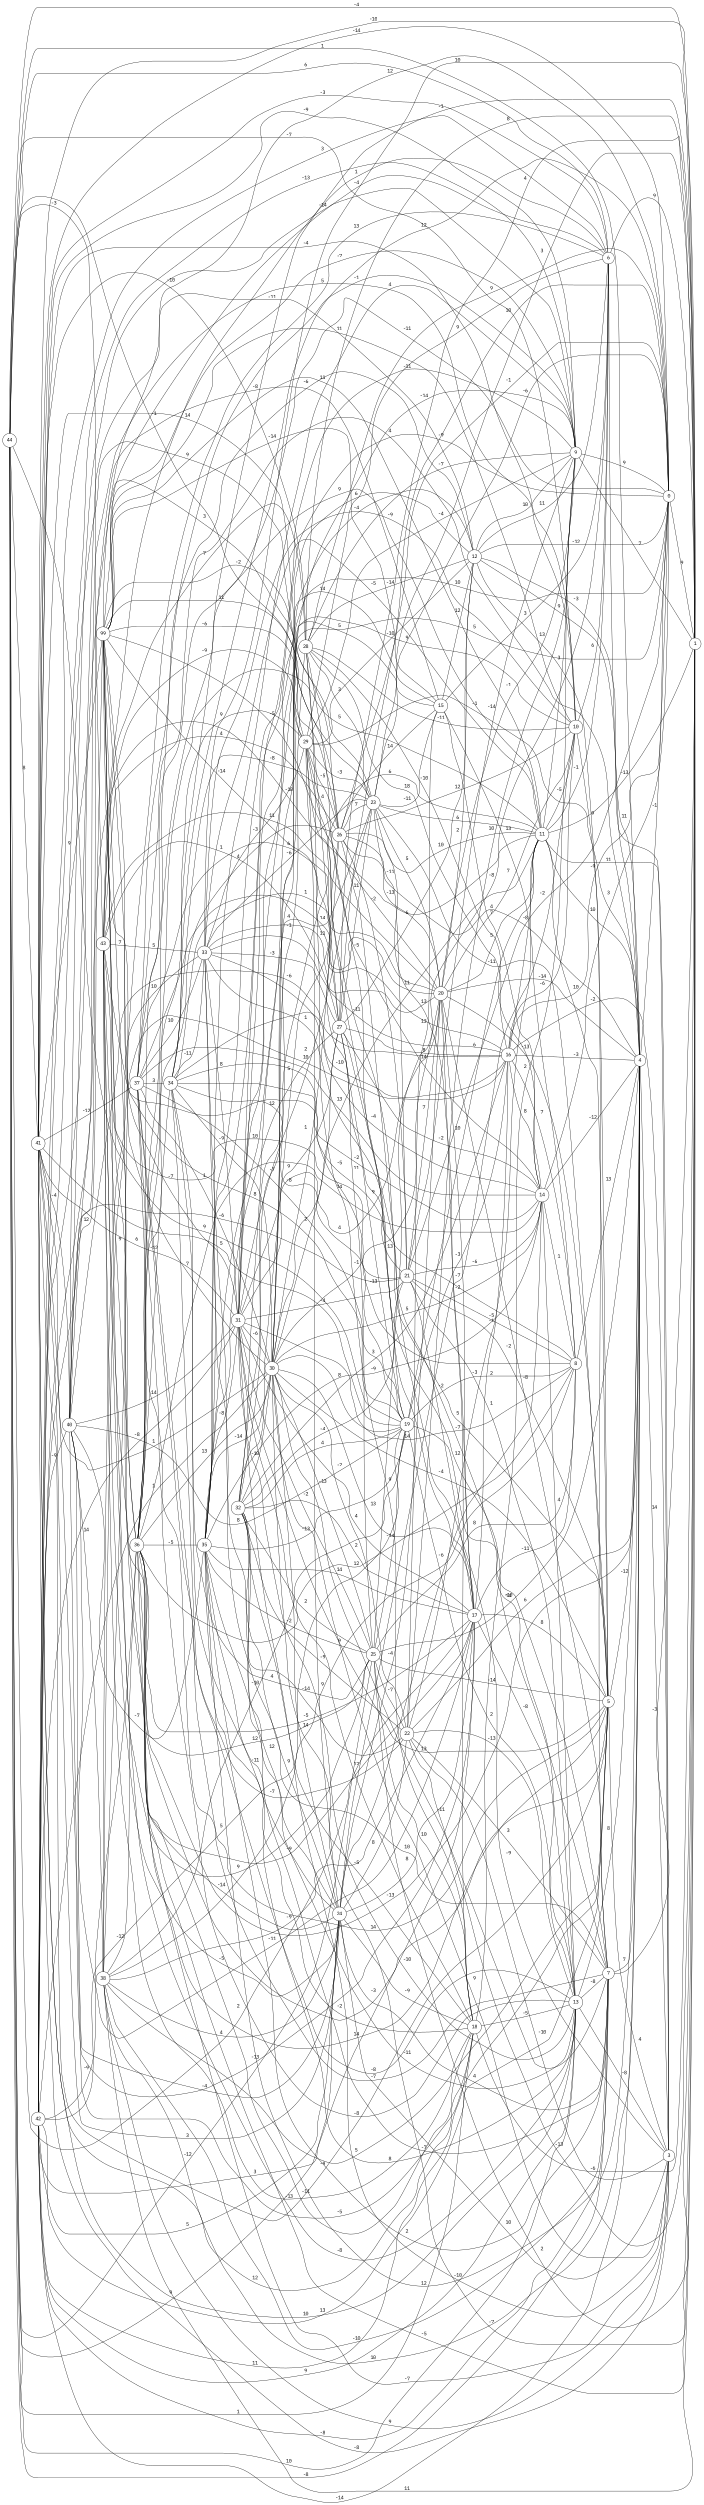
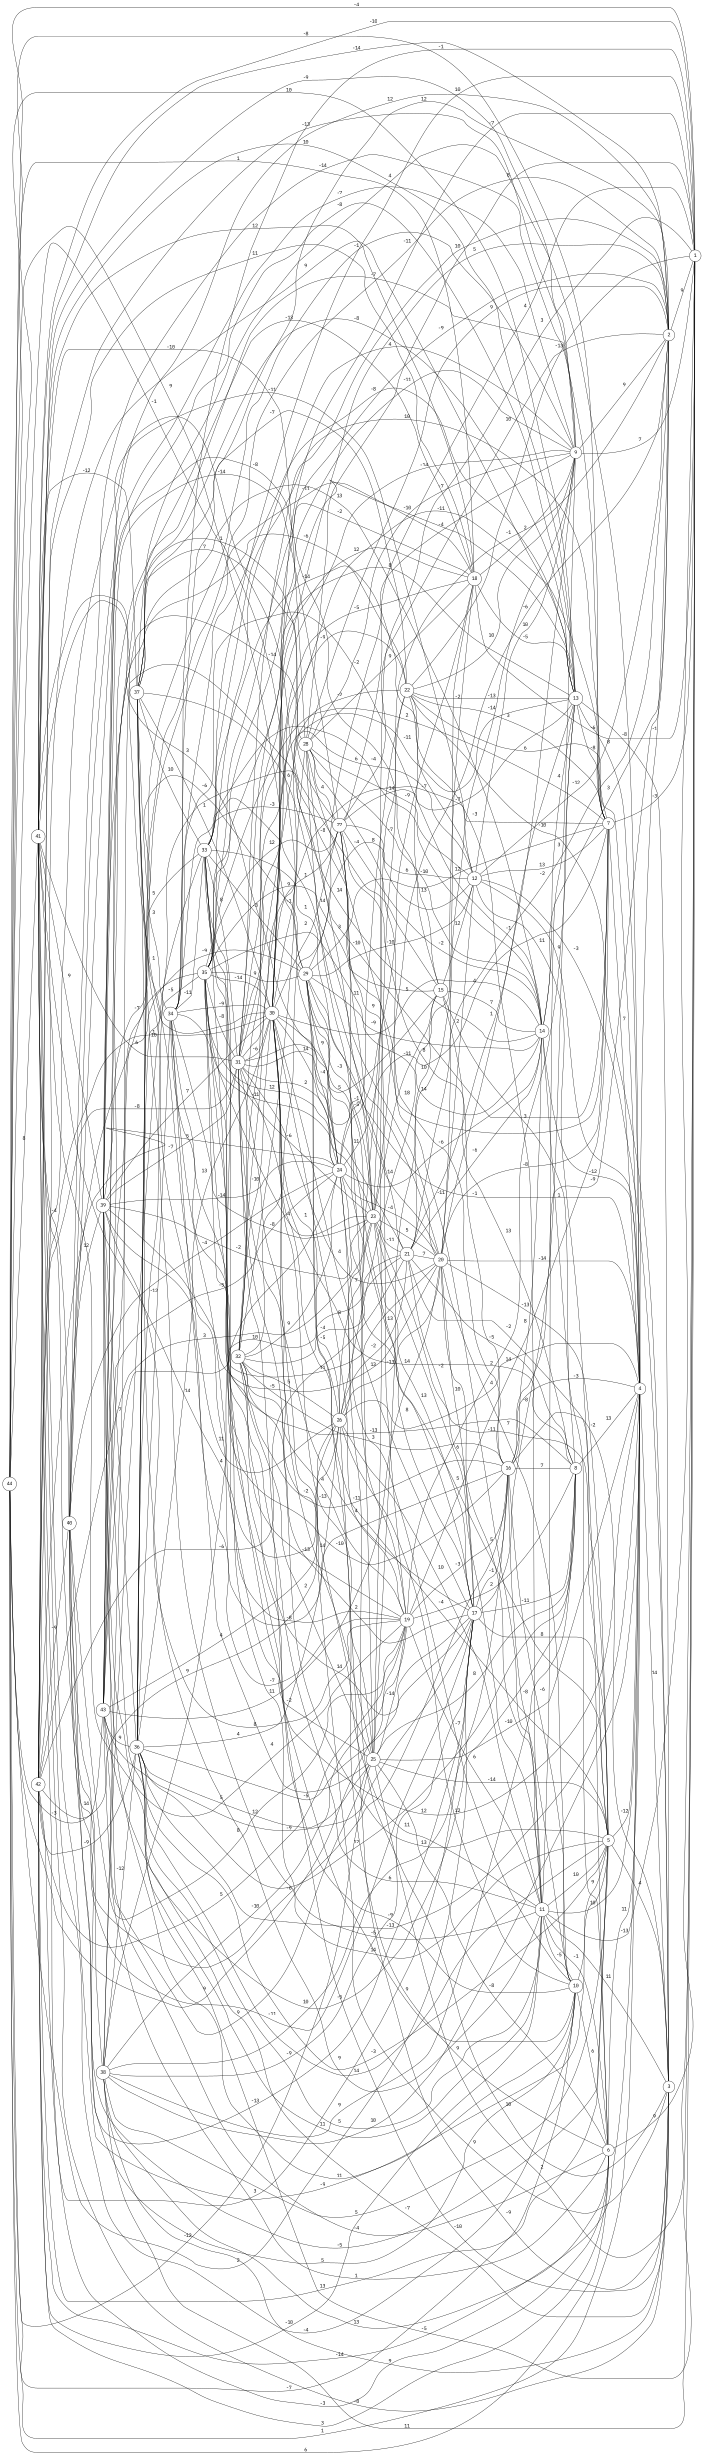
  graph {
    fontname="IBM Plex Mono"
    rankdir=LR
    node [fontname="IBM Plex Mono" shape=circle]
    edge [fontname="IBM Plex Mono"]
    44
    1
    4
    6
    7
    10
    13
    17
    18
    19
    24
    25
    29
    41
    43
-   2 [label=0]
+   2
    3
    5
    8
    16
    9
    11
    20
    14
    22
    26
    23
    12
    31
    21
    27
    30
    15
    28
    40
    37
-   39 [label=99]
+   39
    33
    36
    35
    38
    34
    42
    32
    44 -- 1 [label=-4]
    44 -- 4 [label=1]
    44 -- 6 [label=6]
    44 -- 7 [label=-8]
    44 -- 10 [label=-7]
    44 -- 13 [label=10]
    44 -- 17 [label=2]
    44 -- 18 [label=1]
    44 -- 19 [label=9]
    44 -- 24 [label=9]
    44 -- 25 [label=-12]
    44 -- 29 [label=-1]
    44 -- 41 [label=8]
    44 -- 43 [label=-3]
    4 -- 2 [label=-1]
    4 -- 3 [label=14]
    6 -- 1 [label=9]
    6 -- 4 [label=11]
    7 -- 1 [label=-3]
    7 -- 4 [label=7]
    10 -- 6 [label=6]
    10 -- 5 [label=9]
    13 -- 4 [label=8]
    13 -- 7 [label=-8]
    13 -- 3 [label=-8]
    17 -- 13 [label=-8]
    17 -- 5 [label=8]
    17 -- 8 [label=-11]
    17 -- 16 [label=-1]
    18 -- 1 [label=-6]
    18 -- 13 [label=-5]
    18 -- 9 [label=2]
    19 -- 7 [label=14]
    19 -- 13 [label=2]
    19 -- 8 [label=2]
    19 -- 16 [label=-3]
    19 -- 11 [label=6]
    24 -- 7 [label=4]
    24 -- 10 [label=-7]
    24 -- 17 [label=8]
    24 -- 18 [label=-9]
    24 -- 3 [label=10]
    24 -- 20 [label=-4]
    24 -- 14 [label=-6]
    24 -- 22 [label=8]
    25 -- 1 [label=2]
    25 -- 4 [label=-10]
    25 -- 6 [label=-8]
    25 -- 18 [label=10]
    25 -- 19 [label=-14]
    25 -- 5 [label=-14]
    25 -- 8 [label=8]
    25 -- 22 [label=-7]
    29 -- 4 [label=-1]
    29 -- 6 [label=9]
    29 -- 7 [label=12]
    29 -- 17 [label=13]
    29 -- 24 [label=9]
    29 -- 5 [label=5]
    29 -- 9 [label=-4]
    29 -- 14 [label=14]
    29 -- 26 [label=-5]
    29 -- 23 [label=-3]
    29 -- 12 [label=-10]
    41 -- 1 [label=-10]
    41 -- 6 [label=-3]
    41 -- 10 [label=-4]
    41 -- 13 [label=10]
    41 -- 17 [label=-13]
    41 -- 18 [label=12]
    41 -- 19 [label=5]
    41 -- 24 [label=3]
    41 -- 2 [label=-14]
    41 -- 3 [label=-8]
    41 -- 5 [label=-9]
    41 -- 9 [label=-9]
    41 -- 26 [label=14]
    41 -- 31 [label=6]
    41 -- 30 [label=1]
    41 -- 28 [label=-10]
    41 -- 40 [label=-4]
    41 -- 37 [label=-12]
    41 -- 39 [label=9]
    43 -- 6 [label=1]
    43 -- 17 [label=-9]
    43 -- 18 [label=-13]
    43 -- 24 [label=-5]
    43 -- 25 [label=9]
    43 -- 29 [label=-9]
    43 -- 8 [label=-5]
    43 -- 20 [label=11]
    43 -- 26 [label=4]
    43 -- 21 [label=10]
    43 -- 27 [label=1]
    43 -- 28 [label=7]
    43 -- 33 [label=5]
    43 -- 36 [label=9]
    2 -- 1 [label=9]
    5 -- 4 [label=-12]
    5 -- 3 [label=4]
    8 -- 4 [label=13]
    16 -- 4 [label=-3]
    16 -- 10 [label=-6]
    16 -- 2 [label=-9]
    16 -- 3 [label=-2]
    16 -- 8 [label=7]
    16 -- 11 [label=-8]
    16 -- 14 [label=8]
    9 -- 1 [label=7]
    9 -- 2 [label=9]
    11 -- 1 [label=-13]
    11 -- 4 [label=10]
    11 -- 6 [label=-1]
    11 -- 10 [label=-5]
    11 -- 3 [label=11]
    11 -- 5 [label=10]
    11 -- 9 [label=3]
    20 -- 4 [label=-14]
    20 -- 7 [label=-8]
    20 -- 10 [label=7]
    20 -- 17 [label=10]
    20 -- 18 [label=-2]
    20 -- 5 [label=-13]
    20 -- 9 [label=-1]
    20 -- 11 [label=5]
    20 -- 12 [label=2]
    14 -- 4 [label=-12]
    14 -- 13 [label=4]
    14 -- 2 [label=3]
    14 -- 8 [label=1]
    22 -- 1 [label=-13]
    22 -- 4 [label=6]
    22 -- 7 [label=3]
    22 -- 13 [label=-13]
    22 -- 3 [label=-10]
    22 -- 9 [label=10]
    22 -- 11 [label=-3]
    22 -- 15 [label=13]
    26 -- 4 [label=4]
    26 -- 10 [label=12]
    26 -- 2 [label=-1]
    26 -- 3 [label=-9]
    26 -- 11 [label=10]
    26 -- 20 [label=-13]
    26 -- 23 [label=7]
    26 -- 21 [label=-2]
    26 -- 15 [label=14]
    23 -- 1 [label=3]
    23 -- 17 [label=13]
    23 -- 2 [label=-6]
    23 -- 5 [label=-11]
    23 -- 11 [label=6]
    23 -- 20 [label=5]
    23 -- 21 [label=-11]
    23 -- 15 [label=-11]
    12 -- 4 [label=9]
    12 -- 6 [label=11]
    12 -- 7 [label=13]
    12 -- 2 [label=-12]
    12 -- 3 [label=-3]
    12 -- 9 [label=10]
    31 -- 13 [label=-10]
    31 -- 17 [label=4]
    31 -- 18 [label=12]
    31 -- 25 [label=-2]
    31 -- 2 [label=10]
    31 -- 3 [label=-10]
    31 -- 5 [label=13]
    31 -- 8 [label=14]
    31 -- 9 [label=-11]
    31 -- 20 [label=4]
    31 -- 23 [label=2]
    31 -- 12 [label=6]
    31 -- 21 [label=-4]
    31 -- 27 [label=9]
    31 -- 30 [label=-6]
    31 -- 15 [label=5]
    21 -- 13 [label=1]
    21 -- 17 [label=-2]
    21 -- 2 [label=-2]
    21 -- 5 [label=-2]
    21 -- 8 [label=-5]
    21 -- 9 [label=-14]
    21 -- 20 [label=7]
    21 -- 14 [label=-6]
    27 -- 1 [label=4]
    27 -- 13 [label=-7]
    27 -- 19 [label=9]
    27 -- 25 [label=11]
    27 -- 2 [label=10]
    27 -- 16 [label=8]
    27 -- 14 [label=-2]
    27 -- 23 [label=11]
    27 -- 12 [label=6]
    30 -- 1 [label=-7]
    30 -- 7 [label=-11]
    30 -- 17 [label=13]
    30 -- 19 [label=8]
    30 -- 24 [label=14]
    30 -- 25 [label=-13]
    30 -- 2 [label=5]
    30 -- 3 [label=9]
    30 -- 5 [label=-4]
    30 -- 9 [label=-14]
    30 -- 11 [label=11]
    30 -- 20 [label=-1]
    30 -- 14 [label=5]
    30 -- 22 [label=-2]
    30 -- 26 [label=1]
    30 -- 27 [label=2]
    30 -- 28 [label=-1]
    15 -- 6 [label=3]
    15 -- 8 [label=13]
    15 -- 14 [label=7]
    15 -- 12 [label=12]
    28 -- 1 [label=8]
    28 -- 10 [label=-11]
    28 -- 18 [label=9]
    28 -- 19 [label=-5]
    28 -- 2 [label=9]
    28 -- 16 [label=18]
    28 -- 9 [label=-7]
    28 -- 14 [label=-10]
    28 -- 23 [label=3]
    28 -- 12 [label=-14]
    28 -- 27 [label=4]
    40 -- 10 [label=5]
    40 -- 17 [label=-11]
    40 -- 19 [label=8]
    40 -- 24 [label=-4]
    40 -- 5 [label=-5]
    40 -- 16 [label=-6]
    40 -- 9 [label=-14]
    40 -- 12 [label=-11]
-   40 -- 31 [label=14]
    40 -- 15 [label=-8]
    40 -- 39 [label=12]
    40 -- 35 [label=-7]
    40 -- 38 [label=14]
    37 -- 4 [label=4]
    37 -- 7 [label=-7]
    37 -- 13 [label=-8]
    37 -- 19 [label=-7]
    37 -- 5 [label=14]
    37 -- 16 [label=14]
    37 -- 11 [label=9]
    37 -- 20 [label=6]
    37 -- 14 [label=13]
    37 -- 22 [label=-7]
    37 -- 12 [label=-6]
    37 -- 30 [label=1]
    37 -- 33 [label=10]
    37 -- 34 [label=3]
    39 -- 6 [label=-4]
    39 -- 10 [label=11]
    39 -- 13 [label=-8]
    39 -- 19 [label=8]
    39 -- 24 [label=-14]
    39 -- 29 [label=-6]
    39 -- 2 [label=12]
    39 -- 5 [label=14]
    39 -- 9 [label=-7]
    39 -- 11 [label=11]
    39 -- 20 [label=-5]
    39 -- 26 [label=11]
    39 -- 23 [label=-2]
    39 -- 31 [label=-7]
    39 -- 27 [label=-14]
    39 -- 30 [label=7]
    39 -- 15 [label=-14]
    39 -- 36 [label=7]
    33 -- 1 [label=10]
    33 -- 7 [label=10]
    33 -- 10 [label=-9]
    33 -- 29 [label=-3]
    33 -- 16 [label=-11]
    33 -- 11 [label=-5]
    33 -- 20 [label=11]
    33 -- 14 [label=-4]
    33 -- 22 [label=-14]
    33 -- 23 [label=-6]
    33 -- 31 [label=8]
    33 -- 21 [label=1]
    33 -- 27 [label=-3]
    36 -- 1 [label=-5]
    36 -- 4 [label=-13]
    36 -- 17 [label=-5]
    36 -- 18 [label=-11]
    36 -- 25 [label=12]
    36 -- 2 [label=-11]
    36 -- 3 [label=-7]
    36 -- 5 [label=-3]
    36 -- 8 [label=12]
    36 -- 9 [label=-1]
    36 -- 11 [label=5]
    36 -- 14 [label=14]
    36 -- 26 [label=4]
    36 -- 30 [label=13]
    36 -- 35 [label=-5]
    36 -- 34 [label=-12]
    35 -- 4 [label=12]
    35 -- 7 [label=2]
    35 -- 13 [label=8]
    35 -- 17 [label=14]
    35 -- 18 [label=-2]
    35 -- 19 [label=-13]
    35 -- 24 [label=12]
    35 -- 25 [label=-2]
-   36 -- 29 [label=9]
+   35 -- 29 [label=9]
    35 -- 2 [label=-9]
    35 -- 9 [label=4]
    35 -- 14 [label=-9]
    35 -- 23 [label=4]
    35 -- 31 [label=-8]
    35 -- 27 [label=12]
    35 -- 30 [label=-14]
    35 -- 15 [label=14]
    38 -- 1 [label=11]
    38 -- 4 [label=10]
    38 -- 6 [label=13]
    38 -- 7 [label=-10]
    38 -- 17 [label=-9]
    38 -- 19 [label=-10]
    38 -- 24 [label=4]
    38 -- 3 [label=9]
    38 -- 5 [label=5]
    38 -- 8 [label=9]
    38 -- 16 [label=10]
    38 -- 33 [label=10]
    38 -- 36 [label=-12]
    34 -- 1 [label=-1]
    34 -- 13 [label=-8]
    34 -- 19 [label=-8]
    34 -- 24 [label=-11]
    34 -- 25 [label=4]
    34 -- 2 [label=12]
    34 -- 8 [label=-13]
    34 -- 16 [label=-10]
    34 -- 20 [label=1]
    34 -- 14 [label=-2]
    34 -- 23 [label=-8]
    34 -- 30 [label=-9]
    34 -- 33 [label=-11]
    42 -- 4 [label=-14]
    42 -- 6 [label=3]
    42 -- 7 [label=-8]
    42 -- 13 [label=9]
    42 -- 17 [label=3]
    42 -- 18 [label=11]
    42 -- 19 [label=5]
    42 -- 24 [label=5]
    42 -- 5 [label=13]
    42 -- 9 [label=-13]
    42 -- 11 [label=-10]
    42 -- 26 [label=9]
    42 -- 23 [label=3]
    42 -- 31 [label=-8]
    42 -- 21 [label=-6]
    42 -- 30 [label=1]
    42 -- 40 [label=-9]
    42 -- 36 [label=-9]
    32 -- 7 [label=-7]
    32 -- 10 [label=9]
    32 -- 13 [label=-11]
    32 -- 17 [label=2]
    32 -- 18 [label=-5]
    32 -- 19 [label=4]
    32 -- 24 [label=9]
    32 -- 25 [label=2]
    32 -- 16 [label=3]
    32 -- 11 [label=6]
    32 -- 22 [label=-9]
    32 -- 26 [label=5]
    32 -- 12 [label=-4]
    32 -- 21 [label=-4]
    32 -- 30 [label=-10]
  }
